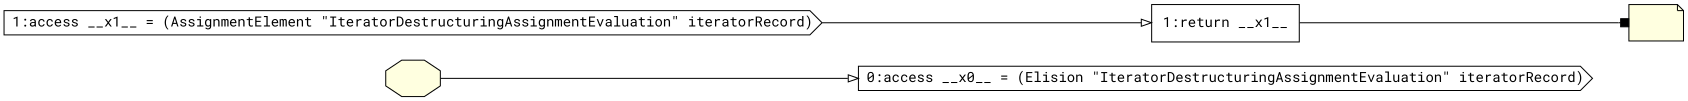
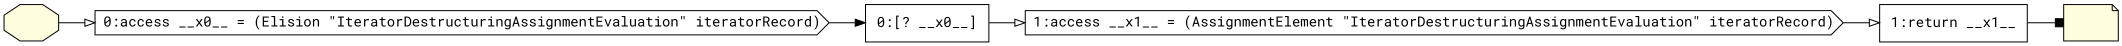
  digraph {
    rankdir=LR
    fontname="Roboto Mono"
    node [color=black fillcolor=white shape=cds style=filled fontname="Roboto Mono"]
    edge [color=black arrowhead=onormal fontname="Roboto Mono"]
    n1 [label=<<font color="black">0:access __x0__ = (Elision &quot;IteratorDestructuringAssignmentEvaluation&quot; iteratorRecord)</font>>]
+   n2 [label=<<font color="black">     <table border="0" cellborder="1" cellspacing="0" cellpadding="10">       <tr><td align="left">0:[? __x0__]</td></tr>     </table>   </font>> margin=0 shape=none]
    n3 [label=<<font color="black">     <table border="0" cellborder="1" cellspacing="0" cellpadding="10">       <tr><td align="left">1:return __x1__</td></tr>     </table>   </font>> margin=0 shape=none]
    n4 [fillcolor=lightyellow label=" " shape=note]
    n5 [label=<<font color="black">1:access __x1__ = (AssignmentElement &quot;IteratorDestructuringAssignmentEvaluation&quot; iteratorRecord)</font>>]
    n6 [fillcolor=lightyellow label=" " shape=octagon]
+   n1 -> n2 [arrowhead=normal]
+   n2 -> n5
    n3 -> n4 [arrowhead=box]
    n5 -> n3
    n6 -> n1
  }
